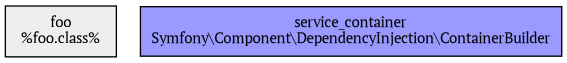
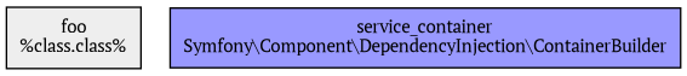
  digraph {
    fontname="PT Serif"
    node [fontname="PT Serif" fontsize=11 shape=record style=filled]
-   n1 [fillcolor="#eeeeee" label="foo\n%foo.class%\n"]
+   n1 [fillcolor="#eeeeee" label="foo\n%class.class%\n"]
    n2 [fillcolor="#9999ff" label="service_container\nSymfony\\Component\\DependencyInjection\\ContainerBuilder\n"]
  }
